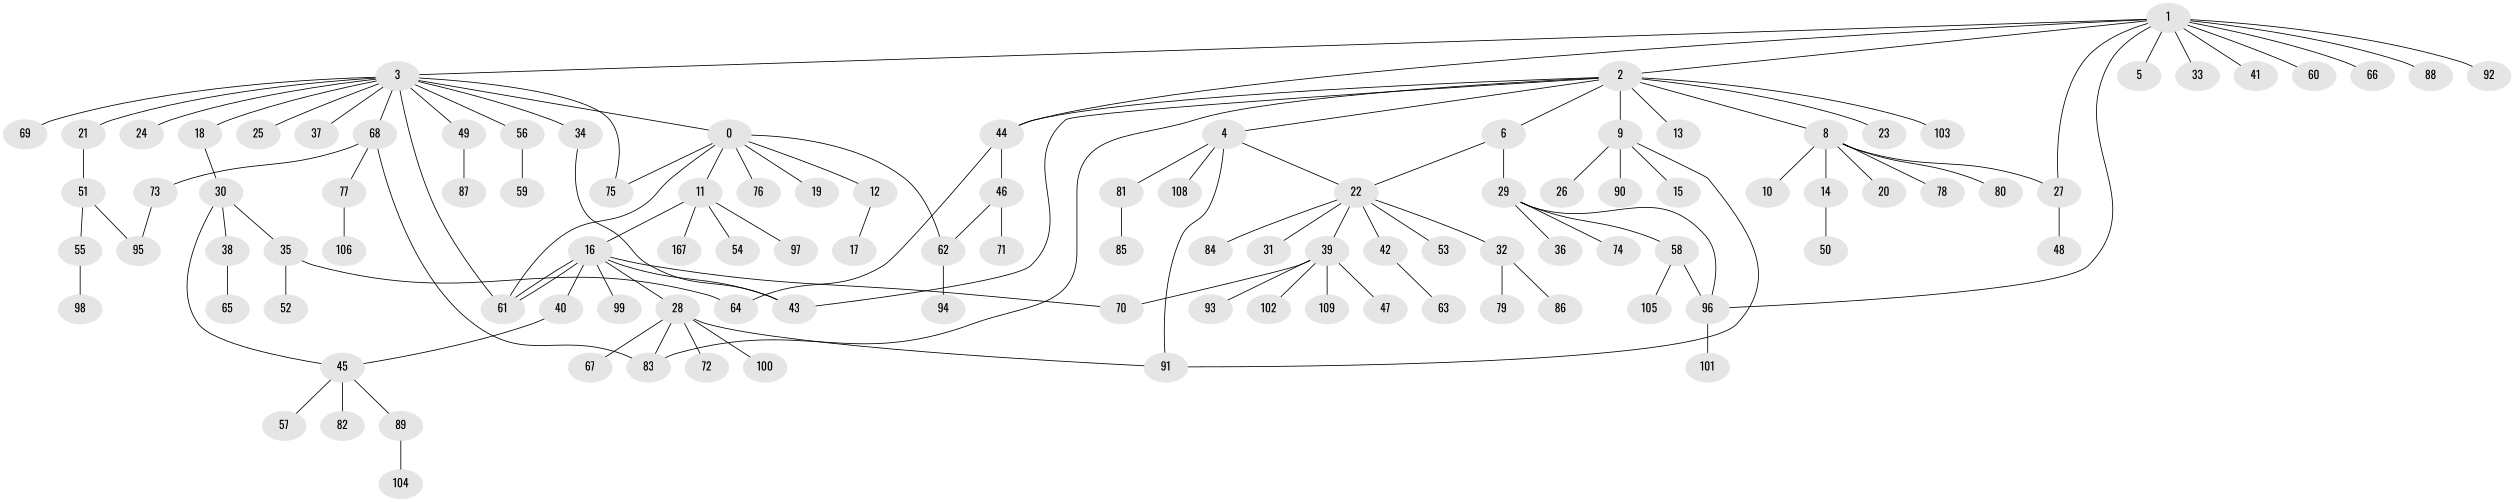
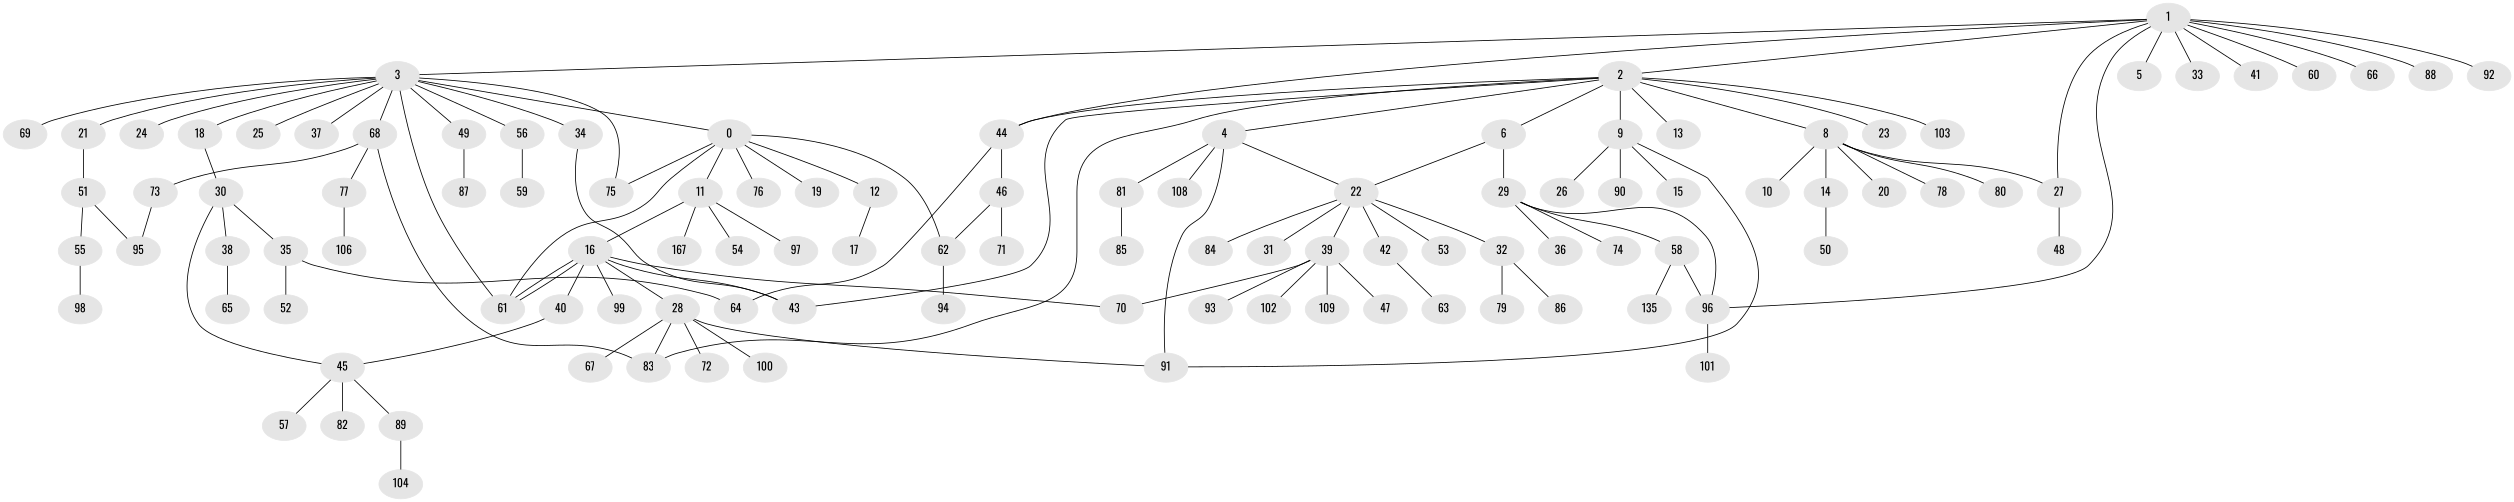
  graph {
    fontname=Oswald
    node [color=gray90 fontname=Oswald style=filled]
    edge [fontname=Oswald]
    1
    2
    3
    5
    27
    33
    41
    44
    60
    66
    88
    92
    96
    4
    6
    8
    9
    13
    23
    43
    83
    103
    n23 [label=0]
    18
    21
    24
    25
    34
    37
    49
    56
    61
    68
    69
    75
    48
    64
    46
    101
    22
    81
    91
    108
    29
    10
    14
    20
    78
    80
    15
    26
    90
    11
    12
    19
    62
    76
    30
    51
    87
    59
    73
    77
    31
    32
    39
    42
    53
    84
    85
    36
    58
    74
    16
    54
    97
    n77 [label=167]
    17
    94
    50
    28
    40
    70
    99
    67
    72
    100
    45
    35
    38
    55
    95
    79
    86
    47
    93
    102
    109
    63
-   105
+   105 [label=135]
    52
    65
    57
    82
    89
    71
    104
    98
    106
    1 -- 2
    1 -- 3
    1 -- 5
    1 -- 27
    1 -- 33
    1 -- 41
    1 -- 44
    1 -- 60
    1 -- 66
    1 -- 88
    1 -- 92
    1 -- 96
    2 -- 44
    2 -- 4
    2 -- 6
    2 -- 8
    2 -- 9
    2 -- 13
    2 -- 23
    2 -- 43
    2 -- 83
    2 -- 103
    3 -- n23
    3 -- 18
    3 -- 21
    3 -- 24
    3 -- 25
    3 -- 34
    3 -- 37
    3 -- 49
    3 -- 56
    3 -- 61
    3 -- 68
    3 -- 69
    3 -- 75
    27 -- 48
    44 -- 64
    44 -- 46
    96 -- 101
    4 -- 22
    4 -- 81
    4 -- 91
    4 -- 108
    6 -- 22
    6 -- 29
    8 -- 27
    8 -- 10
    8 -- 14
    8 -- 20
    8 -- 78
    8 -- 80
    9 -- 91
    9 -- 15
    9 -- 26
    9 -- 90
    n23 -- 61
    n23 -- 75
    n23 -- 11
    n23 -- 12
    n23 -- 19
    n23 -- 62
    n23 -- 76
    18 -- 30
    21 -- 51
    34 -- 43
    49 -- 87
    56 -- 59
    68 -- 83
    68 -- 73
    68 -- 77
    46 -- 62
    46 -- 71
    22 -- 31
    22 -- 32
    22 -- 39
    22 -- 42
    22 -- 53
    22 -- 84
    81 -- 85
    29 -- 96
    29 -- 36
    29 -- 58
    29 -- 74
    14 -- 50
    11 -- 16
    11 -- 54
    11 -- 97
    11 -- n77
    12 -- 17
    62 -- 94
    30 -- 45
    30 -- 35
    30 -- 38
    51 -- 55
    51 -- 95
    73 -- 95
    77 -- 106
    32 -- 79
    32 -- 86
    39 -- 70
    39 -- 47
    39 -- 93
    39 -- 102
    39 -- 109
    42 -- 63
    58 -- 96
    58 -- 105
    16 -- 43
    16 -- 61
    16 -- 61
    16 -- 28
    16 -- 40
    16 -- 70
    16 -- 99
    28 -- 83
    28 -- 91
    28 -- 67
    28 -- 72
    28 -- 100
    40 -- 45
    45 -- 57
    45 -- 82
    45 -- 89
    35 -- 64
    35 -- 52
    38 -- 65
    55 -- 98
    89 -- 104
  }
